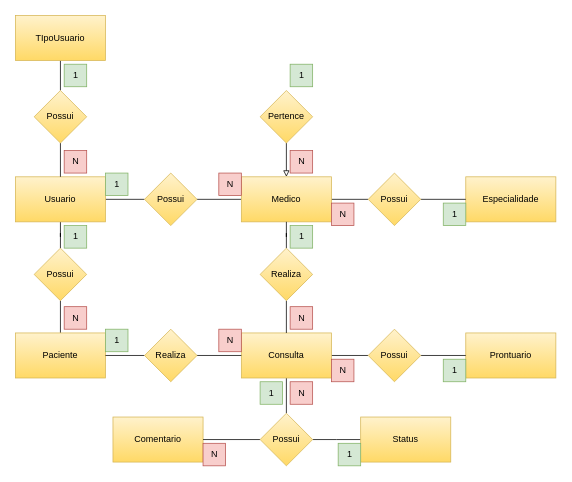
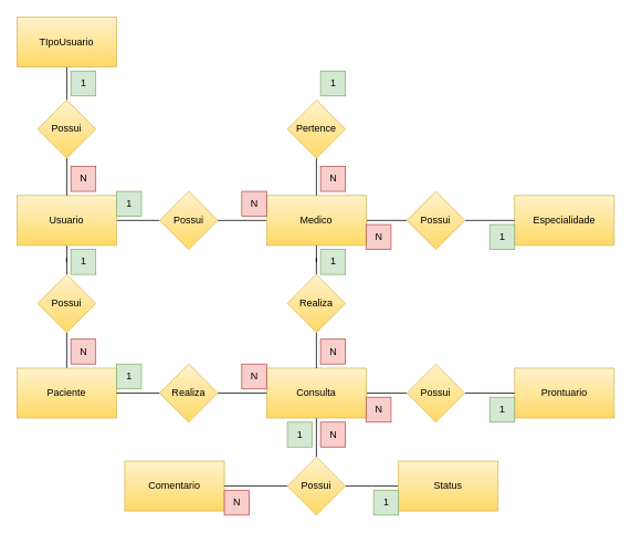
  <mxCell id="0" />
  <mxCell id="1" parent="0" />
  <mxCell id="2" style="edgeStyle=orthogonalEdgeStyle;rounded=0;orthogonalLoop=1;jettySize=auto;html=1;endArrow=none;endFill=0;" edge="1" parent="1" source="4" target="22"><mxGeometry relative="1" as="geometry" /></mxCell>
  <mxCell id="3" style="edgeStyle=orthogonalEdgeStyle;rounded=0;orthogonalLoop=1;jettySize=auto;html=1;endArrow=none;endFill=0;" edge="1" parent="1" source="4" target="24"><mxGeometry relative="1" as="geometry" /></mxCell>
  <mxCell id="4" value="Usuario" style="rounded=0;whiteSpace=wrap;html=1;fillColor=#fff2cc;strokeColor=#d6b656;gradientColor=#ffd966;" parent="1" vertex="1"><mxGeometry x="20" y="235" width="120" height="60" as="geometry" /></mxCell>
  <mxCell id="5" style="edgeStyle=orthogonalEdgeStyle;rounded=0;orthogonalLoop=1;jettySize=auto;html=1;endArrow=none;endFill=0;" edge="1" parent="1" source="6" target="15"><mxGeometry relative="1" as="geometry" /></mxCell>
  <mxCell id="6" value="TIpoUsuario" style="rounded=0;whiteSpace=wrap;html=1;fillColor=#fff2cc;strokeColor=#d6b656;gradientColor=#ffd966;" parent="1" vertex="1"><mxGeometry x="20" y="20" width="120" height="60" as="geometry" /></mxCell>
  <mxCell id="7" style="edgeStyle=orthogonalEdgeStyle;rounded=0;orthogonalLoop=1;jettySize=auto;html=1;entryX=1;entryY=0.5;entryDx=0;entryDy=0;endArrow=none;endFill=0;" edge="1" parent="1" source="9" target="22"><mxGeometry relative="1" as="geometry" /></mxCell>
  <mxCell id="8" style="edgeStyle=orthogonalEdgeStyle;rounded=0;orthogonalLoop=1;jettySize=auto;html=1;endArrow=none;endFill=0;" edge="1" parent="1" source="9" target="28"><mxGeometry relative="1" as="geometry" /></mxCell>
  <mxCell id="9" value="Medico" style="whiteSpace=wrap;html=1;fillColor=#fff2cc;strokeColor=#d6b656;gradientColor=#ffd966;" parent="1" vertex="1"><mxGeometry x="321" y="235" width="120" height="60" as="geometry" /></mxCell>
  <mxCell id="10" value="Prontuario" style="whiteSpace=wrap;html=1;fillColor=#fff2cc;strokeColor=#d6b656;gradientColor=#ffd966;" parent="1" vertex="1"><mxGeometry x="620" y="443" width="120" height="60" as="geometry" /></mxCell>
  <mxCell id="11" style="edgeStyle=orthogonalEdgeStyle;rounded=0;orthogonalLoop=1;jettySize=auto;html=1;endArrow=none;endFill=0;" edge="1" parent="1" source="13" target="33"><mxGeometry relative="1" as="geometry" /></mxCell>
  <mxCell id="12" style="edgeStyle=orthogonalEdgeStyle;rounded=0;orthogonalLoop=1;jettySize=auto;html=1;endArrow=none;endFill=0;" edge="1" parent="1" source="13" target="52"><mxGeometry relative="1" as="geometry" /></mxCell>
  <mxCell id="13" value="Consulta" style="whiteSpace=wrap;html=1;fillColor=#fff2cc;strokeColor=#d6b656;gradientColor=#ffd966;" parent="1" vertex="1"><mxGeometry x="321" y="443" width="120" height="60" as="geometry" /></mxCell>
  <mxCell id="14" style="edgeStyle=orthogonalEdgeStyle;rounded=0;orthogonalLoop=1;jettySize=auto;html=1;endArrow=none;endFill=0;" edge="1" parent="1" source="15" target="4"><mxGeometry relative="1" as="geometry" /></mxCell>
  <mxCell id="15" value="Possui" style="rhombus;whiteSpace=wrap;html=1;fillColor=#fff2cc;gradientColor=#ffd966;strokeColor=#d6b656;" vertex="1" parent="1"><mxGeometry x="45" y="120" width="70" height="70" as="geometry" /></mxCell>
  <mxCell id="16" style="edgeStyle=orthogonalEdgeStyle;rounded=0;orthogonalLoop=1;jettySize=auto;html=1;endArrow=none;endFill=0;" edge="1" parent="1" source="18" target="9"><mxGeometry relative="1" as="geometry" /></mxCell>
  <mxCell id="17" style="edgeStyle=orthogonalEdgeStyle;rounded=0;orthogonalLoop=1;jettySize=auto;html=1;endArrow=none;endFill=0;" edge="1" parent="1" source="18" target="13"><mxGeometry relative="1" as="geometry" /></mxCell>
  <mxCell id="18" value="Realiza" style="rhombus;whiteSpace=wrap;html=1;fillColor=#fff2cc;gradientColor=#ffd966;strokeColor=#d6b656;" vertex="1" parent="1"><mxGeometry x="346" y="330" width="70" height="70" as="geometry" /></mxCell>
  <mxCell id="19" value="Especialidade" style="rounded=0;whiteSpace=wrap;html=1;fillColor=#fff2cc;strokeColor=#d6b656;gradientColor=#ffd966;" vertex="1" parent="1"><mxGeometry x="620" y="235" width="120" height="60" as="geometry" /></mxCell>
- <mxCell id="20" style="edgeStyle=orthogonalEdgeStyle;rounded=0;orthogonalLoop=1;jettySize=auto;html=1;endArrow=block;endFill=0;" edge="1" parent="1" source="21" target="9"><mxGeometry relative="1" as="geometry" /></mxCell>
+ <mxCell id="20" style="edgeStyle=orthogonalEdgeStyle;rounded=0;orthogonalLoop=1;jettySize=auto;html=1;endArrow=none;endFill=0;" edge="1" parent="1" source="21" target="9"><mxGeometry relative="1" as="geometry" /></mxCell>
  <mxCell id="21" value="Pertence" style="rhombus;whiteSpace=wrap;html=1;fillColor=#fff2cc;gradientColor=#ffd966;strokeColor=#d6b656;" vertex="1" parent="1"><mxGeometry x="346" y="120" width="70" height="70" as="geometry" /></mxCell>
  <mxCell id="22" value="Possui" style="rhombus;whiteSpace=wrap;html=1;fillColor=#fff2cc;gradientColor=#ffd966;strokeColor=#d6b656;" vertex="1" parent="1"><mxGeometry x="192" y="230" width="70" height="70" as="geometry" /></mxCell>
  <mxCell id="23" style="edgeStyle=orthogonalEdgeStyle;rounded=0;orthogonalLoop=1;jettySize=auto;html=1;endArrow=none;endFill=0;" edge="1" parent="1" source="24" target="26"><mxGeometry relative="1" as="geometry" /></mxCell>
  <mxCell id="24" value="Possui" style="rhombus;whiteSpace=wrap;html=1;fillColor=#fff2cc;gradientColor=#ffd966;strokeColor=#d6b656;" vertex="1" parent="1"><mxGeometry x="45" y="330" width="70" height="70" as="geometry" /></mxCell>
  <mxCell id="25" value="Comentario" style="whiteSpace=wrap;html=1;fillColor=#fff2cc;strokeColor=#d6b656;gradientColor=#ffd966;" vertex="1" parent="1"><mxGeometry x="150" y="555" width="120" height="60" as="geometry" /></mxCell>
  <mxCell id="26" value="Paciente" style="rounded=0;whiteSpace=wrap;html=1;fillColor=#fff2cc;strokeColor=#d6b656;gradientColor=#ffd966;" parent="1" vertex="1"><mxGeometry x="20" y="443" width="120" height="60" as="geometry" /></mxCell>
  <mxCell id="27" style="edgeStyle=orthogonalEdgeStyle;rounded=0;orthogonalLoop=1;jettySize=auto;html=1;endArrow=none;endFill=0;" edge="1" parent="1" source="28" target="19"><mxGeometry relative="1" as="geometry" /></mxCell>
  <mxCell id="28" value="Possui" style="rhombus;whiteSpace=wrap;html=1;fillColor=#fff2cc;gradientColor=#ffd966;strokeColor=#d6b656;" vertex="1" parent="1"><mxGeometry x="490" y="230" width="70" height="70" as="geometry" /></mxCell>
  <mxCell id="29" style="edgeStyle=orthogonalEdgeStyle;rounded=0;orthogonalLoop=1;jettySize=auto;html=1;endArrow=none;endFill=0;" edge="1" parent="1" source="31" target="26"><mxGeometry relative="1" as="geometry" /></mxCell>
  <mxCell id="30" style="edgeStyle=orthogonalEdgeStyle;rounded=0;orthogonalLoop=1;jettySize=auto;html=1;endArrow=none;endFill=0;" edge="1" parent="1" source="31" target="13"><mxGeometry relative="1" as="geometry" /></mxCell>
  <mxCell id="31" value="Realiza" style="rhombus;whiteSpace=wrap;html=1;fillColor=#fff2cc;gradientColor=#ffd966;strokeColor=#d6b656;" vertex="1" parent="1"><mxGeometry x="192" y="438" width="70" height="70" as="geometry" /></mxCell>
  <mxCell id="32" style="edgeStyle=orthogonalEdgeStyle;rounded=0;orthogonalLoop=1;jettySize=auto;html=1;endArrow=none;endFill=0;" edge="1" parent="1" source="33" target="10"><mxGeometry relative="1" as="geometry" /></mxCell>
  <mxCell id="33" value="Possui" style="rhombus;whiteSpace=wrap;html=1;fillColor=#fff2cc;gradientColor=#ffd966;strokeColor=#d6b656;" vertex="1" parent="1"><mxGeometry x="490" y="438" width="70" height="70" as="geometry" /></mxCell>
  <mxCell id="34" value="N" style="text;html=1;align=center;verticalAlign=middle;resizable=0;points=[];autosize=1;strokeColor=#b85450;fillColor=#f8cecc;" vertex="1" parent="1"><mxGeometry x="85" y="200" width="30" height="30" as="geometry" /></mxCell>
  <mxCell id="35" value="1" style="text;html=1;align=center;verticalAlign=middle;resizable=0;points=[];autosize=1;strokeColor=#82b366;fillColor=#d5e8d4;" vertex="1" parent="1"><mxGeometry x="85" y="85" width="30" height="30" as="geometry" /></mxCell>
  <mxCell id="36" value="1" style="text;html=1;align=center;verticalAlign=middle;resizable=0;points=[];autosize=1;strokeColor=#82b366;fillColor=#d5e8d4;" vertex="1" parent="1"><mxGeometry x="590" y="270" width="30" height="30" as="geometry" /></mxCell>
  <mxCell id="37" value="N" style="text;html=1;align=center;verticalAlign=middle;resizable=0;points=[];autosize=1;strokeColor=#b85450;fillColor=#f8cecc;" vertex="1" parent="1"><mxGeometry x="441" y="270" width="30" height="30" as="geometry" /></mxCell>
  <mxCell id="38" value="1" style="text;html=1;align=center;verticalAlign=middle;resizable=0;points=[];autosize=1;strokeColor=#82b366;fillColor=#d5e8d4;" vertex="1" parent="1"><mxGeometry x="140" y="230" width="30" height="30" as="geometry" /></mxCell>
  <mxCell id="39" value="1" style="text;html=1;align=center;verticalAlign=middle;resizable=0;points=[];autosize=1;strokeColor=#82b366;fillColor=#d5e8d4;" vertex="1" parent="1"><mxGeometry x="85" y="300" width="30" height="30" as="geometry" /></mxCell>
  <mxCell id="40" value="N" style="text;html=1;align=center;verticalAlign=middle;resizable=0;points=[];autosize=1;strokeColor=#b85450;fillColor=#f8cecc;" vertex="1" parent="1"><mxGeometry x="291" y="230" width="30" height="30" as="geometry" /></mxCell>
  <mxCell id="41" value="N" style="text;html=1;align=center;verticalAlign=middle;resizable=0;points=[];autosize=1;strokeColor=#b85450;fillColor=#f8cecc;" vertex="1" parent="1"><mxGeometry x="85" y="408" width="30" height="30" as="geometry" /></mxCell>
  <mxCell id="42" value="1" style="text;html=1;align=center;verticalAlign=middle;resizable=0;points=[];autosize=1;strokeColor=#82b366;fillColor=#d5e8d4;" vertex="1" parent="1"><mxGeometry x="140" y="438" width="30" height="30" as="geometry" /></mxCell>
  <mxCell id="43" value="1" style="text;html=1;align=center;verticalAlign=middle;resizable=0;points=[];autosize=1;strokeColor=#82b366;fillColor=#d5e8d4;" vertex="1" parent="1"><mxGeometry x="386" y="300" width="30" height="30" as="geometry" /></mxCell>
  <mxCell id="44" value="N" style="text;html=1;align=center;verticalAlign=middle;resizable=0;points=[];autosize=1;strokeColor=#b85450;fillColor=#f8cecc;" vertex="1" parent="1"><mxGeometry x="386" y="408" width="30" height="30" as="geometry" /></mxCell>
  <mxCell id="45" value="N" style="text;html=1;align=center;verticalAlign=middle;resizable=0;points=[];autosize=1;strokeColor=#b85450;fillColor=#f8cecc;" vertex="1" parent="1"><mxGeometry x="291" y="438" width="30" height="30" as="geometry" /></mxCell>
  <mxCell id="46" value="1" style="text;html=1;align=center;verticalAlign=middle;resizable=0;points=[];autosize=1;strokeColor=#82b366;fillColor=#d5e8d4;" vertex="1" parent="1"><mxGeometry x="386" y="85" width="30" height="30" as="geometry" /></mxCell>
  <mxCell id="47" value="N" style="text;html=1;align=center;verticalAlign=middle;resizable=0;points=[];autosize=1;strokeColor=#b85450;fillColor=#f8cecc;" vertex="1" parent="1"><mxGeometry x="386" y="200" width="30" height="30" as="geometry" /></mxCell>
  <mxCell id="48" value="N" style="text;html=1;align=center;verticalAlign=middle;resizable=0;points=[];autosize=1;strokeColor=#b85450;fillColor=#f8cecc;" vertex="1" parent="1"><mxGeometry x="441" y="478" width="30" height="30" as="geometry" /></mxCell>
  <mxCell id="49" value="1" style="text;html=1;align=center;verticalAlign=middle;resizable=0;points=[];autosize=1;strokeColor=#82b366;fillColor=#d5e8d4;" vertex="1" parent="1"><mxGeometry x="590" y="478" width="30" height="30" as="geometry" /></mxCell>
  <mxCell id="50" style="edgeStyle=orthogonalEdgeStyle;rounded=0;orthogonalLoop=1;jettySize=auto;html=1;endArrow=none;endFill=0;" edge="1" parent="1" source="52"><mxGeometry relative="1" as="geometry"><mxPoint x="480" y="585" as="targetPoint" /></mxGeometry></mxCell>
  <mxCell id="51" style="edgeStyle=orthogonalEdgeStyle;rounded=0;orthogonalLoop=1;jettySize=auto;html=1;entryX=1;entryY=0.5;entryDx=0;entryDy=0;endArrow=none;endFill=0;" edge="1" parent="1" source="52" target="25"><mxGeometry relative="1" as="geometry" /></mxCell>
  <mxCell id="52" value="Possui" style="rhombus;whiteSpace=wrap;html=1;fillColor=#fff2cc;gradientColor=#ffd966;strokeColor=#d6b656;" vertex="1" parent="1"><mxGeometry x="346" y="550" width="70" height="70" as="geometry" /></mxCell>
  <mxCell id="53" value="Status" style="whiteSpace=wrap;html=1;fillColor=#fff2cc;strokeColor=#d6b656;gradientColor=#ffd966;" vertex="1" parent="1"><mxGeometry x="480" y="555" width="120" height="60" as="geometry" /></mxCell>
  <mxCell id="54" value="1" style="text;html=1;align=center;verticalAlign=middle;resizable=0;points=[];autosize=1;strokeColor=#82b366;fillColor=#d5e8d4;" vertex="1" parent="1"><mxGeometry x="450" y="590" width="30" height="30" as="geometry" /></mxCell>
  <mxCell id="55" value="N" style="text;html=1;align=center;verticalAlign=middle;resizable=0;points=[];autosize=1;strokeColor=#b85450;fillColor=#f8cecc;" vertex="1" parent="1"><mxGeometry x="386" y="508" width="30" height="30" as="geometry" /></mxCell>
  <mxCell id="56" value="N" style="text;html=1;align=center;verticalAlign=middle;resizable=0;points=[];autosize=1;strokeColor=#b85450;fillColor=#f8cecc;" vertex="1" parent="1"><mxGeometry x="270" y="590" width="30" height="30" as="geometry" /></mxCell>
  <mxCell id="57" value="1" style="text;html=1;align=center;verticalAlign=middle;resizable=0;points=[];autosize=1;strokeColor=#82b366;fillColor=#d5e8d4;" vertex="1" parent="1"><mxGeometry x="346" y="508" width="30" height="30" as="geometry" /></mxCell>
